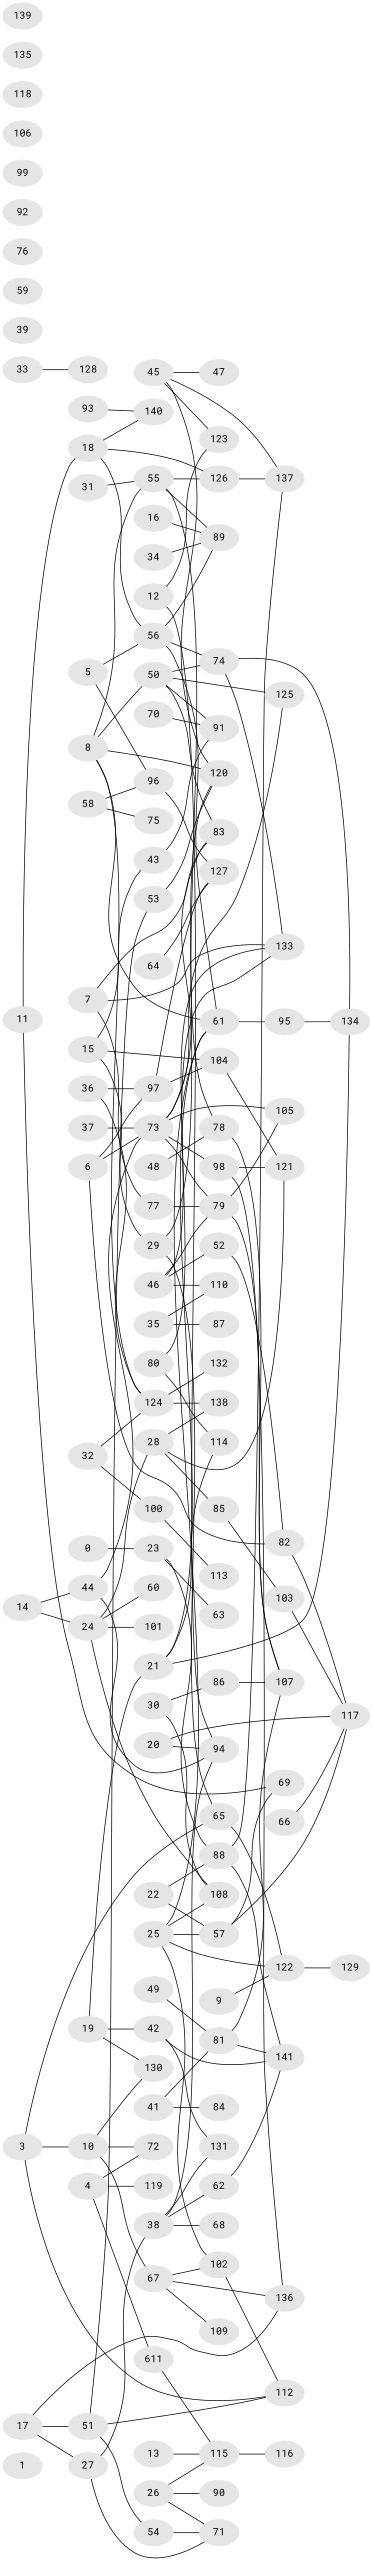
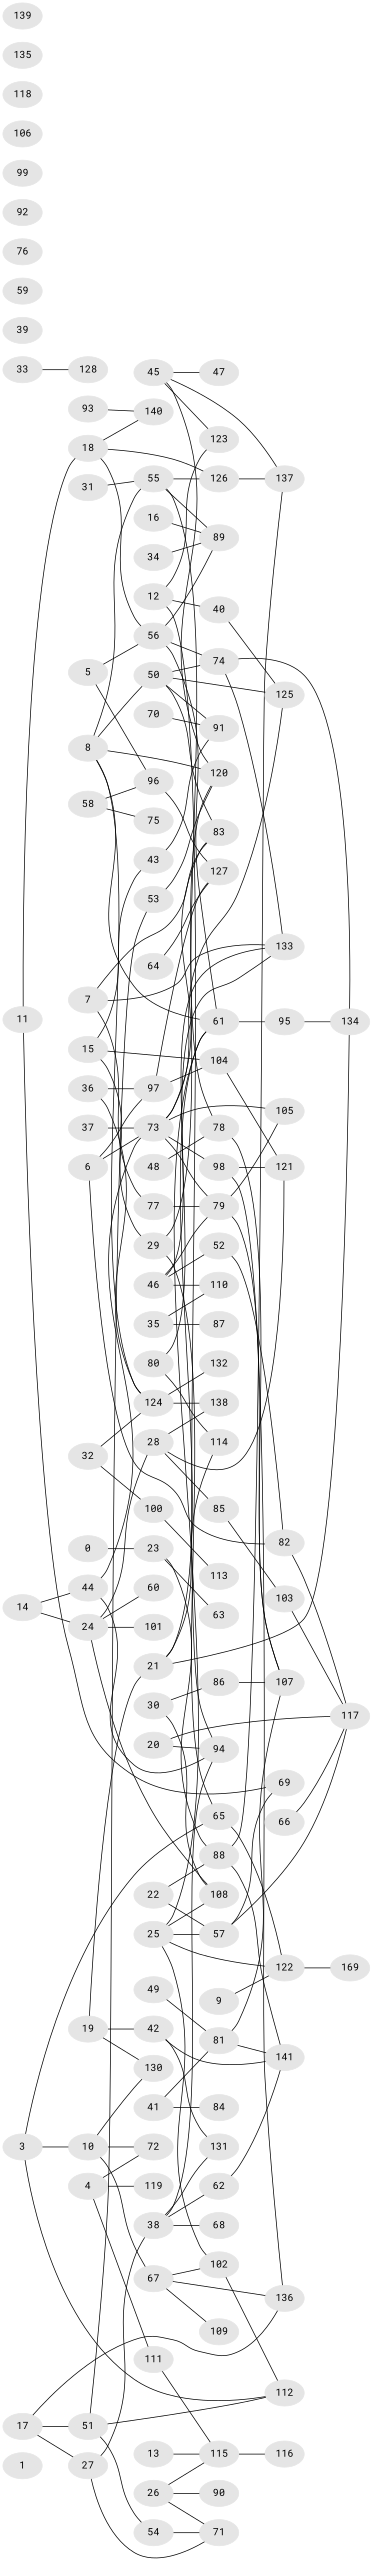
  graph {
    fontname="Roboto Mono"
    rankdir=LR
    node [color=gray90 fontname="Roboto Mono" style=filled]
    edge [fontname="Roboto Mono"]
    1
    n2 [label=0]
    23
    88
    63
    3
    10
    65
    112
    72
    67
    130
    122
    4
-   111 [label=611]
+   111
    119
    115
    5
    56
    96
    61
    89
    74
    127
    6
    73
    82
    97
    83
    125
    79
    98
    105
    117
    104
    7
    77
    133
    8
    50
    55
    120
    124
    91
    126
    78
    95
    138
    132
    9
-   129
+   129 [label=169]
    136
    102
    109
    11
    18
    69
    140
    12
+   40
    94
    123
    13
    116
    14
    24
    44
    28
    60
    101
    108
    15
    29
    43
    121
    16
    17
    27
    51
    71
    38
    53
    54
    137
    19
    21
    42
    114
    134
    131
    141
    20
    22
    57
    85
    25
    26
    90
    62
    68
    103
    30
    86
    107
    31
    32
    100
    113
    33
    128
    34
    35
    87
    110
    36
    37
    39
    41
    81
    84
    45
    47
    46
    52
    48
    49
    58
    75
    59
    64
    66
    70
    76
    80
    92
    93
    99
    106
    118
    135
    139
    n2 -- 23
    23 -- 88
    23 -- 63
    88 -- 137
    88 -- 141
    3 -- 10
    3 -- 65
    3 -- 112
    10 -- 72
    10 -- 67
    10 -- 130
    65 -- 122
    67 -- 136
    67 -- 102
    67 -- 109
    122 -- 129
    4 -- 72
    4 -- 111
    4 -- 119
    111 -- 115
    115 -- 116
    5 -- 56
    5 -- 96
    56 -- 61
    56 -- 89
    56 -- 74
    96 -- 127
    61 -- 95
    74 -- 133
    74 -- 134
    6 -- 73
    6 -- 82
    6 -- 97
    73 -- 83
    73 -- 125
    73 -- 79
    73 -- 98
    73 -- 105
    82 -- 117
    97 -- 127
    97 -- 104
    79 -- 105
    79 -- 107
    98 -- 136
    98 -- 121
    104 -- 121
    7 -- 83
    7 -- 77
    7 -- 133
    77 -- 79
    8 -- 61
    8 -- 50
    8 -- 55
    8 -- 120
    8 -- 124
    50 -- 74
    50 -- 83
    50 -- 125
    50 -- 91
    55 -- 89
    55 -- 126
    55 -- 78
    124 -- 138
    124 -- 132
    126 -- 137
    78 -- 107
    95 -- 134
    9 -- 122
    102 -- 112
    11 -- 18
    11 -- 69
    18 -- 56
    18 -- 126
    18 -- 140
+   12 -- 40
    12 -- 94
    12 -- 123
+   40 -- 125
    13 -- 115
    14 -- 24
    14 -- 44
    24 -- 28
    24 -- 60
    24 -- 101
    24 -- 108
    44 -- 73
    44 -- 94
    28 -- 138
    28 -- 121
    28 -- 85
    15 -- 104
    15 -- 29
    15 -- 43
    29 -- 65
    29 -- 120
    43 -- 91
    16 -- 89
    17 -- 136
    17 -- 27
    17 -- 51
    27 -- 71
    27 -- 38
    51 -- 112
    51 -- 53
    51 -- 54
    38 -- 94
    38 -- 131
    38 -- 62
    38 -- 68
    53 -- 120
    54 -- 71
    19 -- 130
    19 -- 21
    19 -- 42
    21 -- 61
    21 -- 114
    21 -- 134
    42 -- 131
    42 -- 141
    20 -- 117
    20 -- 94
    22 -- 88
    22 -- 57
    57 -- 117
    57 -- 69
    85 -- 103
    25 -- 122
    25 -- 61
    25 -- 102
    25 -- 108
    25 -- 57
    26 -- 115
    26 -- 71
    26 -- 90
    62 -- 141
    103 -- 117
    30 -- 108
    30 -- 86
    86 -- 107
    31 -- 55
    32 -- 124
    32 -- 100
    100 -- 113
    33 -- 128
    34 -- 89
    35 -- 87
    35 -- 110
    36 -- 97
    36 -- 124
    37 -- 73
    41 -- 81
    41 -- 84
    81 -- 141
    81 -- 107
    45 -- 120
    45 -- 123
    45 -- 137
    45 -- 47
    46 -- 79
    46 -- 133
    46 -- 110
    46 -- 52
    52 -- 82
    48 -- 78
    49 -- 81
    58 -- 96
    58 -- 75
    64 -- 127
    66 -- 117
    70 -- 91
    80 -- 133
    80 -- 114
    93 -- 140
  }
